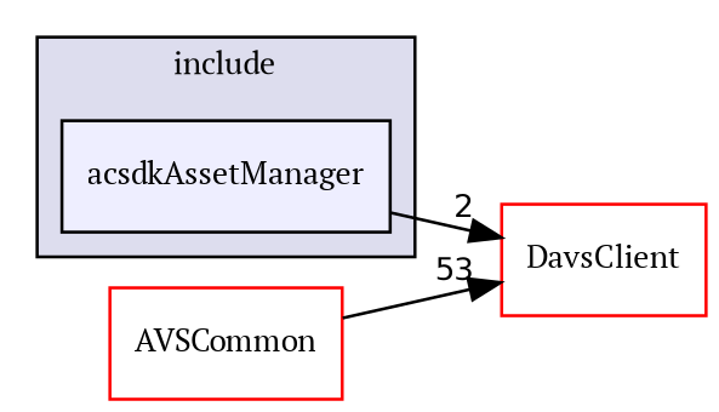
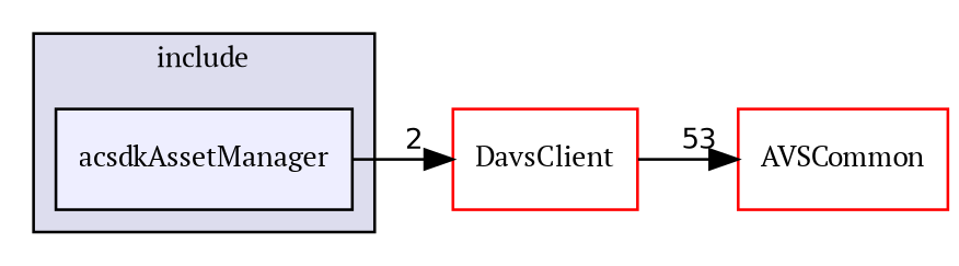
  digraph {
    compound=true
    fontname="PT Serif"
    rankdir=LR
    node [fillcolor=white fontname="PT Serif" fontsize=10 shape=box style=filled color=red]
    edge [fontname="PT Serif" labeldistance=1.5 labelfontname=Helvetica labelfontsize=10]
    n1 [fillcolor="#eeeeff" label=acsdkAssetManager pencolor=black color=""]
    n2 [label=DavsClient]
    n3 [label=AVSCommon]
    subgraph cluster_1 {
      bgcolor="#ddddee"
      fontsize=10
      label=include
      pencolor=black
      n1
    }
    n1 -> n2 [headlabel=2]
-   n3 -> n2 [headlabel=53]
+   n2 -> n3 [headlabel=53]
  }
